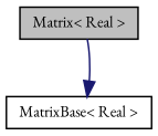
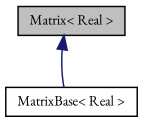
  digraph {
    fontname="EB Garamond"
    node [color=black fontname="EB Garamond" fontsize=10 shape=record style=filled]
    n1 [fillcolor=grey75 fontcolor=black height=0.2 label="Matrix\< Real \>" width=0.4]
    n2 [fillcolor=white height=0.2 label="MatrixBase\< Real \>" width=0.4]
-   n2 -> n1 [color=midnightblue dir=back fontname="EB Garamond" fontsize=10 labelfontname=Helvetica labelfontsize=10 style=solid]
+   n1 -> n2 [color=midnightblue dir=back fontname="EB Garamond" fontsize=10 labelfontname=Helvetica labelfontsize=10 style=solid]
  }
